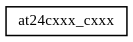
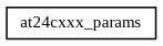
  digraph {
    rankdir=LR
    fontname="Liberation Serif"
-   n1 [color=black fillcolor=white fontname="Liberation Serif" fontsize=10 height=0.2 label=at24cxxx_cxxx shape=record style=filled width=0.4]
+   n1 [color=black fillcolor=white fontname="Liberation Serif" fontsize=10 height=0.2 label=at24cxxx_params shape=record style=filled width=0.4]
  }
